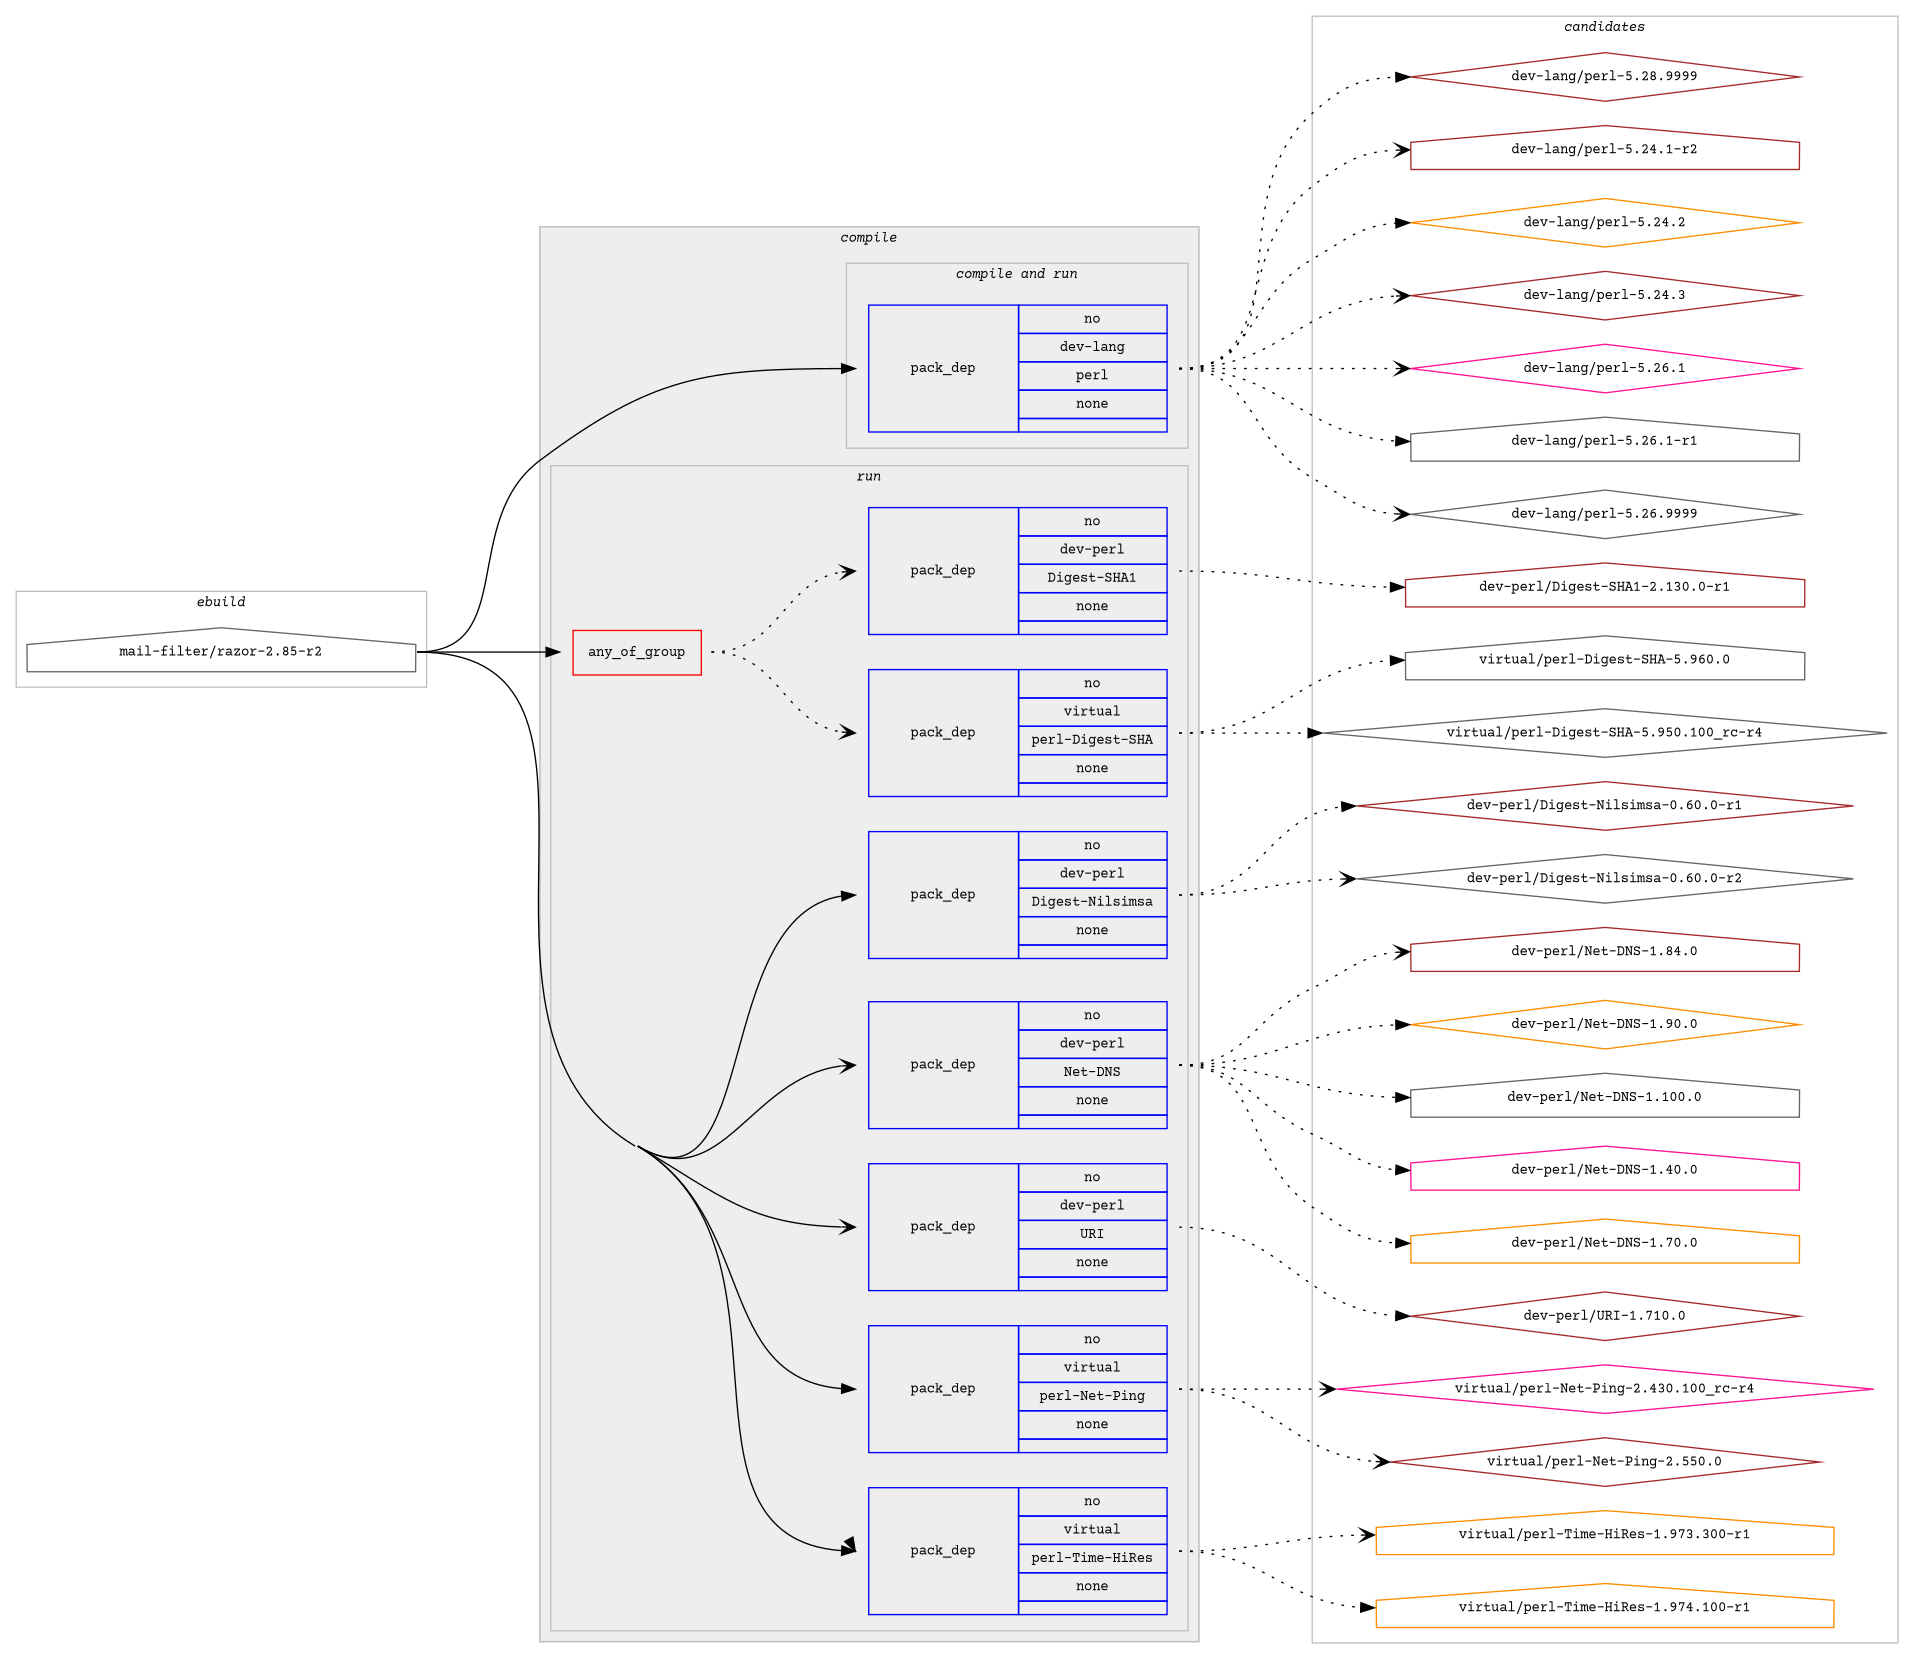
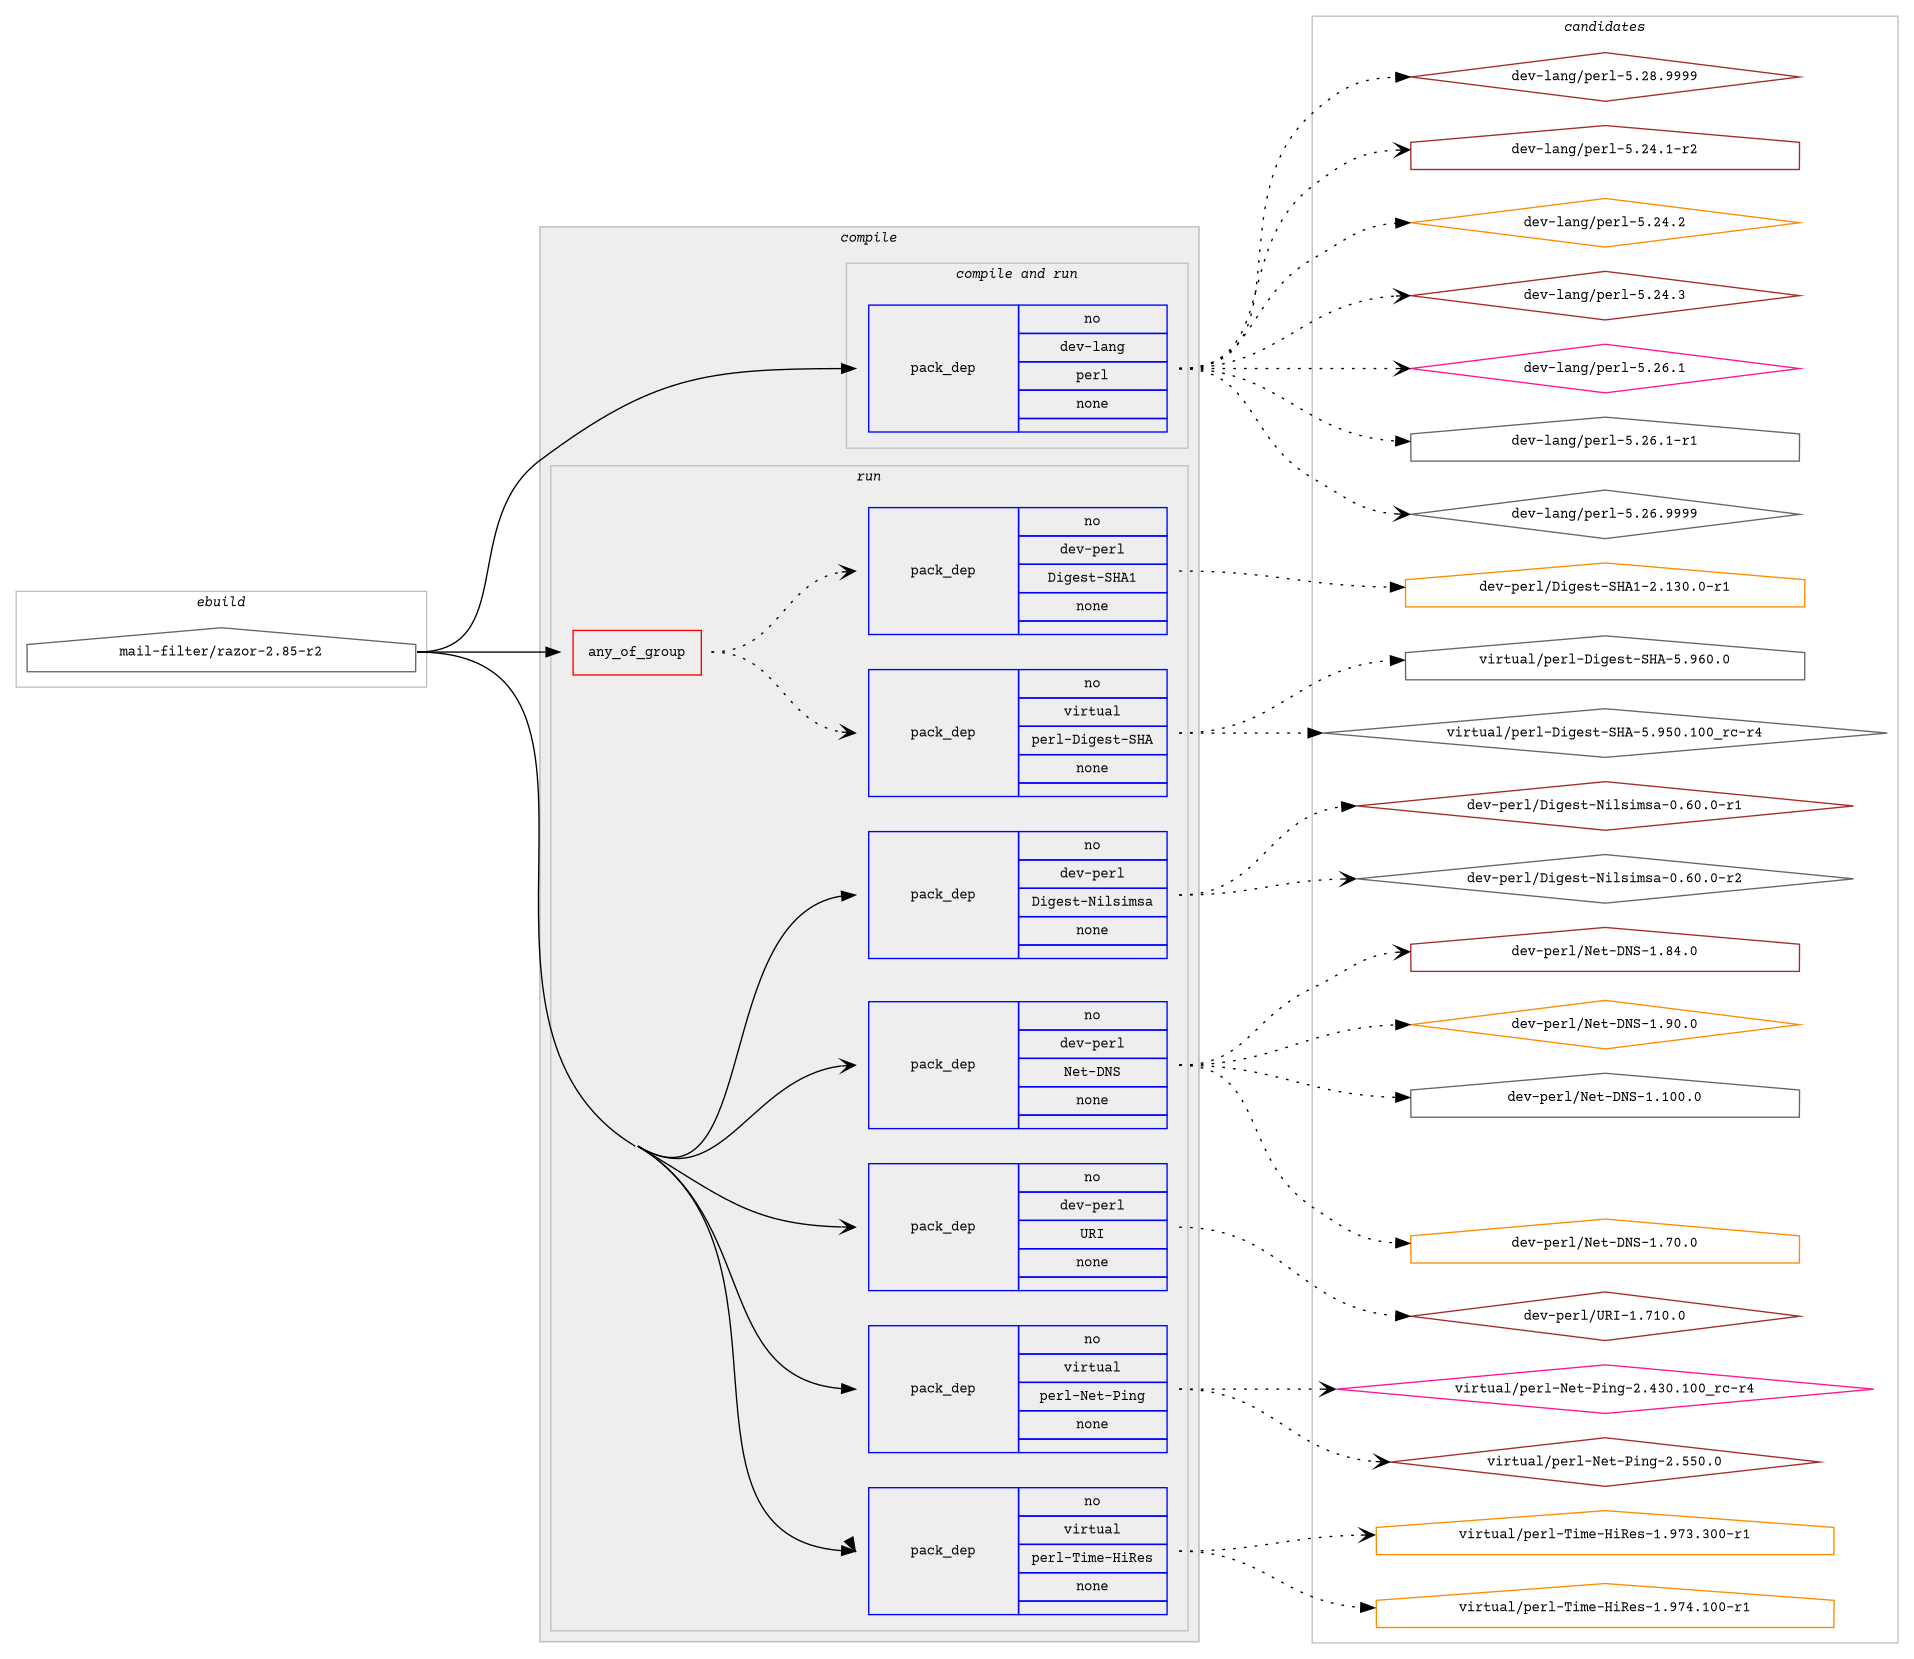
  digraph {
    compound=true
    concentrate=true
    fontname="Courier Prime"
    fontsize=10
    newrank=true
    rankdir=LR
    ranksep=1.5
    node [color=blue fontname="Courier Prime" fontsize=10 shape=diamond]
    edge [arrowhead=normal fontname="Courier Prime" headport=w style=dotted tailport=e weight=100]
    n1 [color=gray40 label="mail-filter/razor-2.85-r2" shape=house width=4]
    n2 [label=<<TABLE BORDER="0" CELLBORDER="1" CELLSPACING="0" CELLPADDING="4" WIDTH="220"><TR><TD ROWSPAN="6" CELLPADDING="30">pack_dep</TD></TR><TR><TD WIDTH="110">no</TD></TR><TR><TD>dev-lang</TD></TR><TR><TD>perl</TD></TR><TR><TD>none</TD></TR><TR><TD></TD></TR></TABLE>> shape=none]
    n3 [label=<<TABLE BORDER="0" CELLBORDER="1" CELLSPACING="0" CELLPADDING="4" WIDTH="220"><TR><TD ROWSPAN="6" CELLPADDING="30">pack_dep</TD></TR><TR><TD WIDTH="110">no</TD></TR><TR><TD>virtual</TD></TR><TR><TD>perl-Digest-SHA</TD></TR><TR><TD>none</TD></TR><TR><TD></TD></TR></TABLE>> shape=none]
    n4 [label=<<TABLE BORDER="0" CELLBORDER="1" CELLSPACING="0" CELLPADDING="4" WIDTH="220"><TR><TD ROWSPAN="6" CELLPADDING="30">pack_dep</TD></TR><TR><TD WIDTH="110">no</TD></TR><TR><TD>dev-perl</TD></TR><TR><TD>Digest-SHA1</TD></TR><TR><TD>none</TD></TR><TR><TD></TD></TR></TABLE>> shape=none]
    n5 [color=red label=<<TABLE BORDER="0" CELLBORDER="1" CELLSPACING="0" CELLPADDING="4"><TR><TD CELLPADDING="10">any_of_group</TD></TR></TABLE>> shape=none]
    n6 [label=<<TABLE BORDER="0" CELLBORDER="1" CELLSPACING="0" CELLPADDING="4" WIDTH="220"><TR><TD ROWSPAN="6" CELLPADDING="30">pack_dep</TD></TR><TR><TD WIDTH="110">no</TD></TR><TR><TD>dev-perl</TD></TR><TR><TD>Digest-Nilsimsa</TD></TR><TR><TD>none</TD></TR><TR><TD></TD></TR></TABLE>> shape=none]
    n7 [label=<<TABLE BORDER="0" CELLBORDER="1" CELLSPACING="0" CELLPADDING="4" WIDTH="220"><TR><TD ROWSPAN="6" CELLPADDING="30">pack_dep</TD></TR><TR><TD WIDTH="110">no</TD></TR><TR><TD>dev-perl</TD></TR><TR><TD>Net-DNS</TD></TR><TR><TD>none</TD></TR><TR><TD></TD></TR></TABLE>> shape=none]
    n8 [label=<<TABLE BORDER="0" CELLBORDER="1" CELLSPACING="0" CELLPADDING="4" WIDTH="220"><TR><TD ROWSPAN="6" CELLPADDING="30">pack_dep</TD></TR><TR><TD WIDTH="110">no</TD></TR><TR><TD>dev-perl</TD></TR><TR><TD>URI</TD></TR><TR><TD>none</TD></TR><TR><TD></TD></TR></TABLE>> shape=none]
    n9 [label=<<TABLE BORDER="0" CELLBORDER="1" CELLSPACING="0" CELLPADDING="4" WIDTH="220"><TR><TD ROWSPAN="6" CELLPADDING="30">pack_dep</TD></TR><TR><TD WIDTH="110">no</TD></TR><TR><TD>virtual</TD></TR><TR><TD>perl-Net-Ping</TD></TR><TR><TD>none</TD></TR><TR><TD></TD></TR></TABLE>> shape=none]
    n10 [label=<<TABLE BORDER="0" CELLBORDER="1" CELLSPACING="0" CELLPADDING="4" WIDTH="220"><TR><TD ROWSPAN="6" CELLPADDING="30">pack_dep</TD></TR><TR><TD WIDTH="110">no</TD></TR><TR><TD>virtual</TD></TR><TR><TD>perl-Time-HiRes</TD></TR><TR><TD>none</TD></TR><TR><TD></TD></TR></TABLE>> shape=none]
    n11 [color=brown label="dev-lang/perl-5.24.1-r2" shape=house width=4]
    n12 [color=darkorange label="dev-lang/perl-5.24.2" width=4]
    n13 [color=brown label="dev-lang/perl-5.24.3" width=4]
    n14 [color=deeppink label="dev-lang/perl-5.26.1" width=4]
    n15 [color=gray40 label="dev-lang/perl-5.26.1-r1" shape=house width=4]
    n16 [color=gray40 label="dev-lang/perl-5.26.9999" width=4]
    n17 [color=brown label="dev-lang/perl-5.28.9999" width=4]
    n18 [color=gray40 label="virtual/perl-Digest-SHA-5.950.100_rc-r4" width=4]
    n19 [color=gray40 label="virtual/perl-Digest-SHA-5.960.0" shape=house width=4]
-   n20 [color=brown label="dev-perl/Digest-SHA1-2.130.0-r1" shape=house width=4]
+   n20 [color=darkorange label="dev-perl/Digest-SHA1-2.130.0-r1" shape=house width=4]
    n21 [color=brown label="dev-perl/Digest-Nilsimsa-0.60.0-r1" width=4]
    n22 [color=gray40 label="dev-perl/Digest-Nilsimsa-0.60.0-r2" width=4]
    n23 [color=gray40 label="dev-perl/Net-DNS-1.100.0" shape=house width=4]
-   n24 [color=deeppink label="dev-perl/Net-DNS-1.40.0" shape=house width=4]
    n25 [color=darkorange label="dev-perl/Net-DNS-1.70.0" shape=house width=4]
    n26 [color=brown label="dev-perl/Net-DNS-1.84.0" shape=house width=4]
    n27 [color=darkorange label="dev-perl/Net-DNS-1.90.0" width=4]
    n28 [color=brown label="dev-perl/URI-1.710.0" width=4]
    n29 [color=deeppink label="virtual/perl-Net-Ping-2.430.100_rc-r4" width=4]
    n30 [color=brown label="virtual/perl-Net-Ping-2.550.0" width=4]
    n31 [color=darkorange label="virtual/perl-Time-HiRes-1.973.300-r1" shape=house width=4]
    n32 [color=darkorange label="virtual/perl-Time-HiRes-1.974.100-r1" shape=house width=4]
    subgraph cluster_1 {
      color=gray
      label=<<i>ebuild</i>>
      rank=same
      n1
    }
    subgraph cluster_2 {
      color=gray
      label=<<i>dependencies</i>>
      subgraph cluster_3 {
        color=gray
        fillcolor="#eeeeee"
        label=<<i>compile</i>>
        style=filled
      }
      subgraph cluster_4 {
        color=gray
        fillcolor="#eeeeee"
        label=<<i>compile and run</i>>
        style=filled
        subgraph sub_5 {
          color=gray
          fillcolor="#eeeeee"
          label=<<i>compile and run</i>>
          style=filled
          n2
        }
      }
      subgraph cluster_6 {
        color=gray
        fillcolor="#eeeeee"
        label=<<i>run</i>>
        style=filled
        subgraph sub_7 {
          color=gray
          fillcolor="#eeeeee"
          label=<<i>run</i>>
          style=filled
          n5
          subgraph sub_8 {
            color=gray
            fillcolor="#eeeeee"
            label=<<i>run</i>>
            style=filled
            n3
          }
          subgraph sub_9 {
            color=gray
            fillcolor="#eeeeee"
            label=<<i>run</i>>
            style=filled
            n4
          }
        }
        subgraph sub_10 {
          color=gray
          fillcolor="#eeeeee"
          label=<<i>run</i>>
          style=filled
          n6
        }
        subgraph sub_11 {
          color=gray
          fillcolor="#eeeeee"
          label=<<i>run</i>>
          style=filled
          n7
        }
        subgraph sub_12 {
          color=gray
          fillcolor="#eeeeee"
          label=<<i>run</i>>
          style=filled
          n8
        }
        subgraph sub_13 {
          color=gray
          fillcolor="#eeeeee"
          label=<<i>run</i>>
          style=filled
          n9
        }
        subgraph sub_14 {
          color=gray
          fillcolor="#eeeeee"
          label=<<i>run</i>>
          style=filled
          n10
        }
      }
    }
    subgraph cluster_15 {
      color=gray
      label=<<i>candidates</i>>
      rank=same
      subgraph sub_16 {
        color=black
        label=<<i>candidates</i>>
        nodesep=1
        rank=same
        n11
        n12
        n13
        n14
        n15
        n16
        n17
      }
      subgraph sub_17 {
        color=black
        label=<<i>candidates</i>>
        nodesep=1
        rank=same
        n18
        n19
      }
      subgraph sub_18 {
        color=black
        label=<<i>candidates</i>>
        nodesep=1
        rank=same
        n20
      }
      subgraph sub_19 {
        color=black
        label=<<i>candidates</i>>
        nodesep=1
        rank=same
        n21
        n22
      }
      subgraph sub_20 {
        color=black
        label=<<i>candidates</i>>
        nodesep=1
        rank=same
        n23
-       n24
        n25
        n26
        n27
      }
      subgraph sub_21 {
        color=black
        label=<<i>candidates</i>>
        nodesep=1
        rank=same
        n28
      }
      subgraph sub_22 {
        color=black
        label=<<i>candidates</i>>
        nodesep=1
        rank=same
        n29
        n30
      }
      subgraph sub_23 {
        color=black
        label=<<i>candidates</i>>
        nodesep=1
        rank=same
        n31
        n32
      }
    }
    n1 -> n2 [style=solid weight=20]
    n1 -> n5 [style=solid weight=20]
    n1 -> n6 [style=solid weight=20]
    n1 -> n7 [arrowhead=vee style=solid weight=20]
    n1 -> n8 [arrowhead=vee style=solid weight=20]
    n1 -> n9 [style=solid weight=20]
    n1 -> n10 [style=solid weight=20]
    n2 -> n11 [arrowhead=vee]
    n2 -> n12
    n2 -> n13 [arrowhead=vee]
    n2 -> n14 [arrowhead=vee]
    n2 -> n15
    n2 -> n16 [arrowhead=vee]
    n2 -> n17
    n3 -> n18
    n3 -> n19
    n4 -> n20
    n5 -> n3 [arrowhead=vee weight=20]
    n5 -> n4 [arrowhead=vee weight=20]
    n6 -> n21
    n6 -> n22 [arrowhead=vee]
    n7 -> n23
-   n7 -> n24
    n7 -> n25
    n7 -> n26 [arrowhead=vee]
    n7 -> n27
    n8 -> n28
    n9 -> n29 [arrowhead=vee]
    n9 -> n30 [arrowhead=vee]
    n10 -> n31 [arrowhead=vee]
    n10 -> n32
  }
